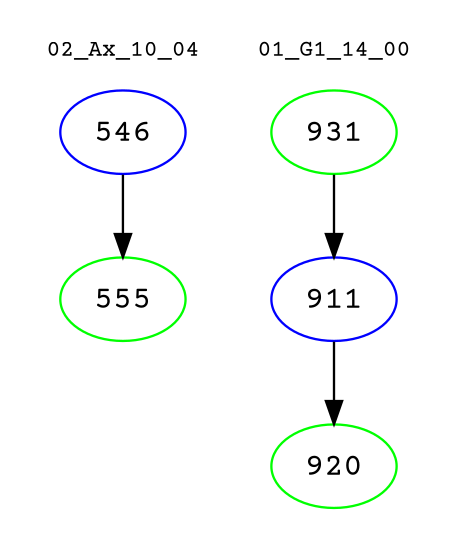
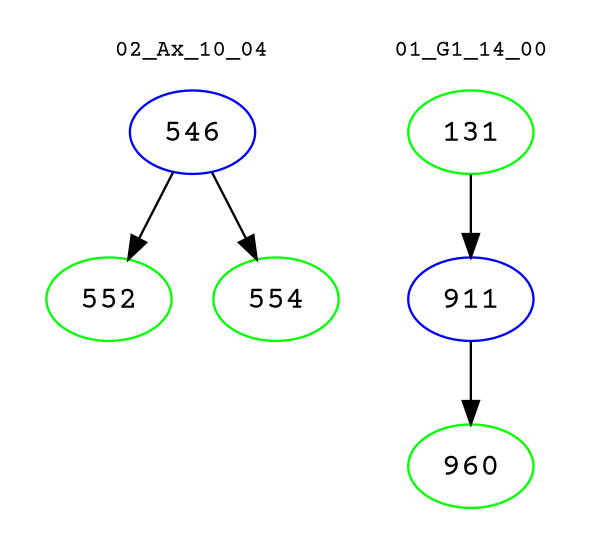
  digraph {
    fontname="Courier Prime"
    node [color=green fontname="Courier Prime"]
    edge [color=black fontname="Courier Prime"]
    n1 [color=blue label=546]
-   n3 [label=555]
+   n2 [label=552]
+   n3 [label=554]
    n4 [color=blue label=911]
-   n5 [label=920]
-   n6 [label=931]
+   n5 [label=960]
+   n6 [label=131]
    subgraph cluster_1 {
      color=white
      fontsize=10
      label="02_Ax_10_04"
      n1
+     n2
      n3
    }
    subgraph cluster_2 {
      color=white
      fontsize=10
      label="01_G1_14_00"
      n4
      n5
      n6
    }
+   n1 -> n2
    n1 -> n3
    n4 -> n5
    n6 -> n4
  }
